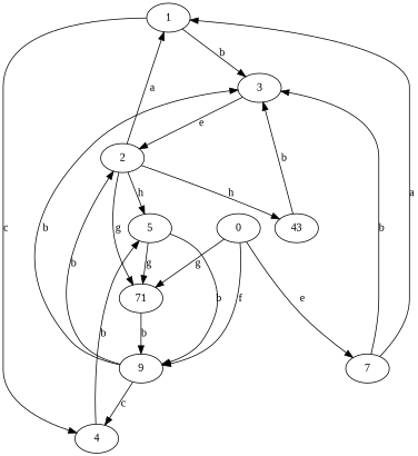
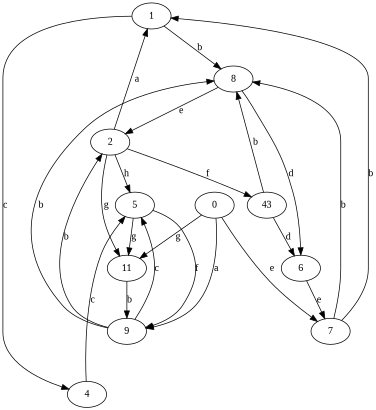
  strict digraph {
    fontname="Liberation Serif"
    node [fontname="Liberation Serif"]
    edge [fontname="Liberation Serif"]
    1
-   3
+   3 [label=8]
    4
    2
+   6
    5
-   11 [label=71]
+   11
    n8 [label=43]
    9
    7
    0
    1 -> 3 [label=b]
    1 -> 4 [label=c]
    3 -> 2 [label=e]
-   4 -> 5 [label=b]
+   3 -> 6 [label=d]
+   4 -> 5 [label=c]
    2 -> 1 [label=a]
    2 -> 5 [label=h]
    2 -> 11 [label=g]
-   2 -> n8 [label=h]
+   2 -> n8 [label=f]
+   6 -> 7 [label=e]
    5 -> 11 [label=g]
-   5 -> 9 [label=b]
+   5 -> 9 [label=f]
    11 -> 9 [label=b]
    n8 -> 3 [label=b]
+   n8 -> 6 [label=d]
    9 -> 3 [label=b]
    9 -> 2 [label=b]
-   9 -> 4 [label=c]
-   7 -> 1 [label=a]
+   9 -> 5 [label=c]
+   7 -> 1 [label=b]
    7 -> 3 [label=b]
    0 -> 11 [label=g]
-   0 -> 9 [label=f]
+   0 -> 9 [label=a]
    0 -> 7 [label=e]
  }
